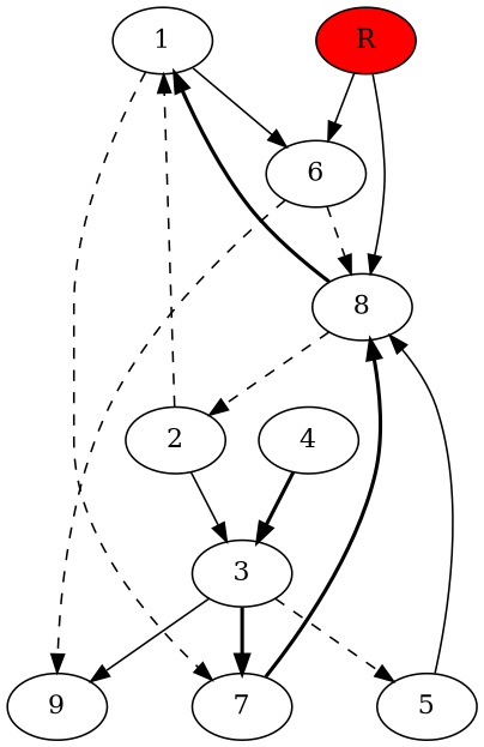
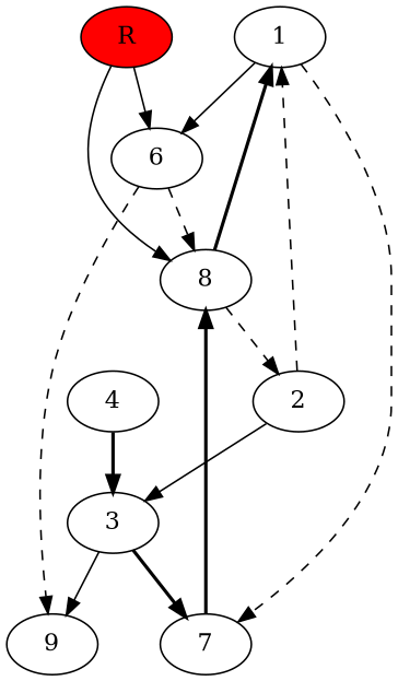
  digraph {
    edge [style=solid]
    1
    6
    7
    9
    8
    2
    3
-   5
    4
    R [fillcolor="#ff0000" style=filled]
    1 -> 6
    1 -> 7 [style=dashed]
    6 -> 9 [style=dashed]
    6 -> 8 [style=dashed]
    7 -> 8 [style=bold]
    8 -> 1 [style=bold]
    8 -> 2 [style=dashed]
    2 -> 1 [style=dashed]
    2 -> 3
    3 -> 7 [style=bold]
    3 -> 9
-   3 -> 5 [style=dashed]
-   5 -> 8
    4 -> 3 [style=bold]
    R -> 6
    R -> 8
  }
